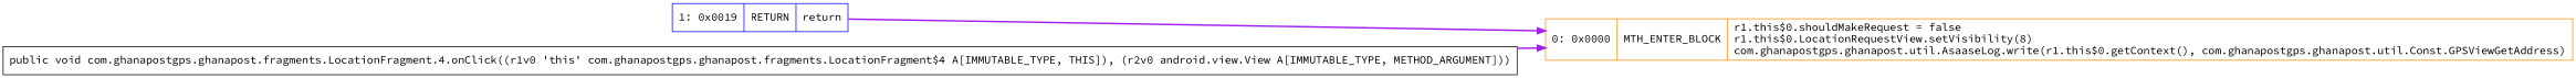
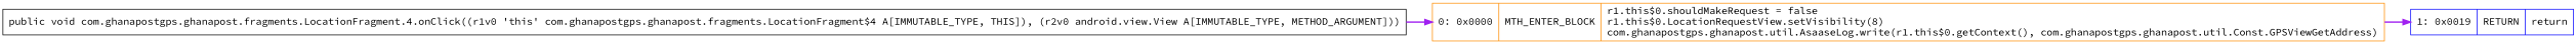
  digraph {
    rankdir=LR
    fontname="Source Code Pro"
    node [shape=record fontname="Source Code Pro"]
    edge [color=purple style=bold fontname="Source Code Pro"]
    n1 [label="{0\:\ 0x0000|MTH_ENTER_BLOCK\l|r1.this$0.shouldMakeRequest = false\lr1.this$0.LocationRequestView.setVisibility(8)\lcom.ghanapostgps.ghanapost.util.AsaaseLog.write(r1.this$0.getContext(), com.ghanapostgps.ghanapost.util.Const.GPSViewGetAddress)\l}" color=darkorange]
    n2 [label="{1\:\ 0x0019|RETURN\l|return\l}" color=blue]
    n3 [label="{public void com.ghanapostgps.ghanapost.fragments.LocationFragment.4.onClick((r1v0 'this' com.ghanapostgps.ghanapost.fragments.LocationFragment$4 A[IMMUTABLE_TYPE, THIS]), (r2v0 android.view.View A[IMMUTABLE_TYPE, METHOD_ARGUMENT])) }" color=black]
-   n2 -> n1
+   n1 -> n2
    n3 -> n1
  }
